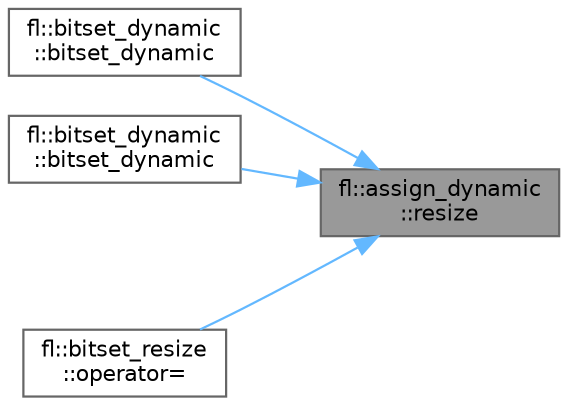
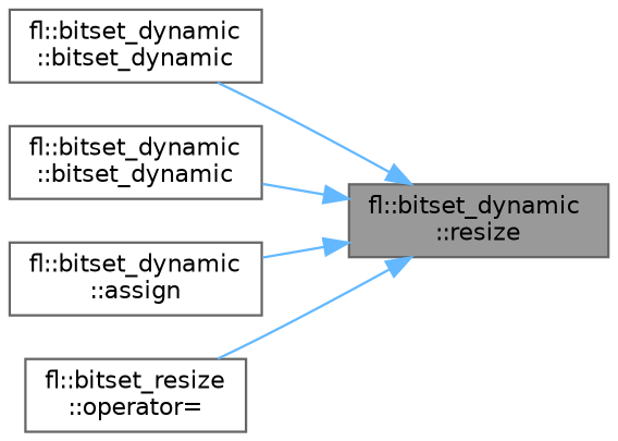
  digraph {
    rankdir=RL
    node [color=grey40 fillcolor=white fontname=Helvetica fontsize=10 shape=box style=filled]
    edge [color=steelblue1 dir=back fontname=Helvetica fontsize=10 labelfontname=Helvetica labelfontsize=10 style=solid]
-   n1 [color=gray40 fillcolor=grey60 fontcolor=black height=0.2 label="fl::assign_dynamic\l::resize" width=0.4]
+   n1 [color=gray40 fillcolor=grey60 fontcolor=black height=0.2 label="fl::bitset_dynamic\l::resize" width=0.4]
    n2 [height=0.2 label="fl::bitset_dynamic\l::bitset_dynamic" width=0.4]
    n3 [height=0.2 label="fl::bitset_dynamic\l::bitset_dynamic" width=0.4]
+   n4 [height=0.2 label="fl::bitset_dynamic\l::assign" width=0.4]
    n5 [height=0.2 label="fl::bitset_resize\l::operator=" width=0.4]
    n1 -> n2
    n1 -> n3
+   n1 -> n4
    n1 -> n5
  }
